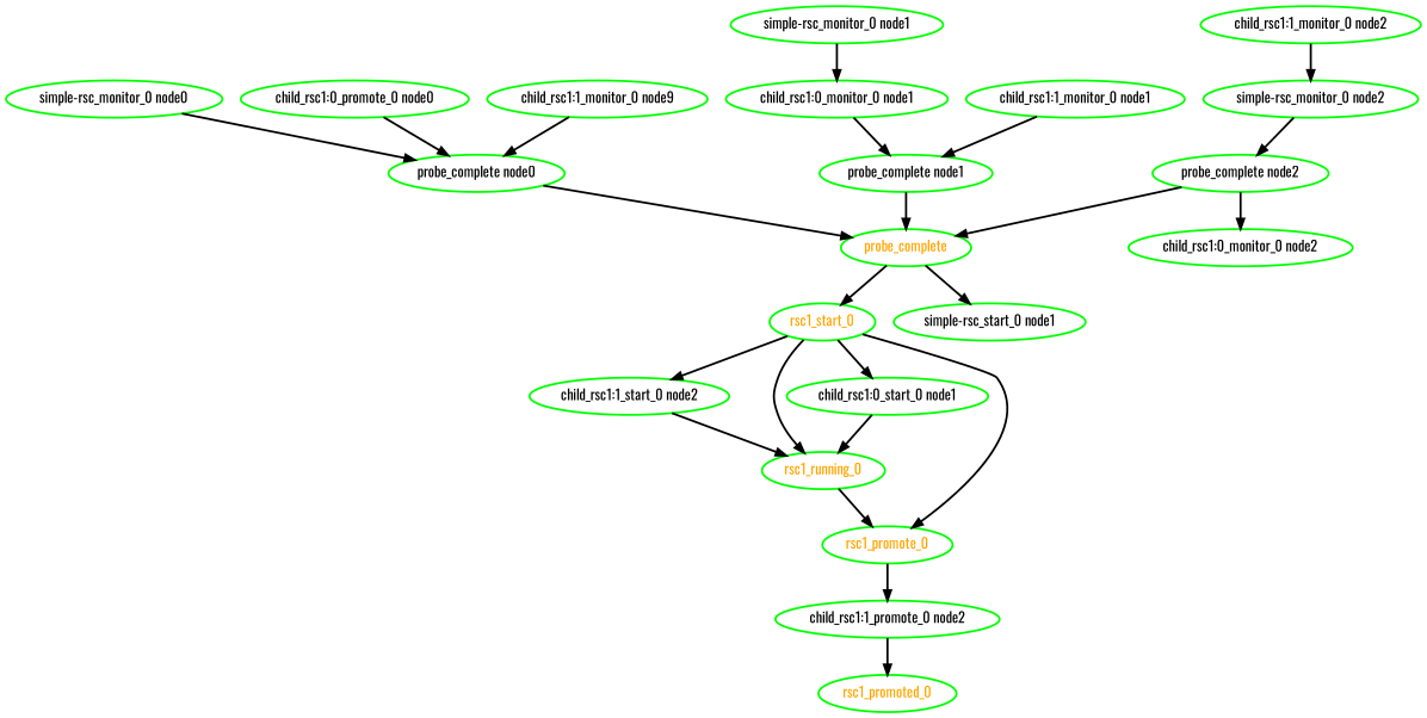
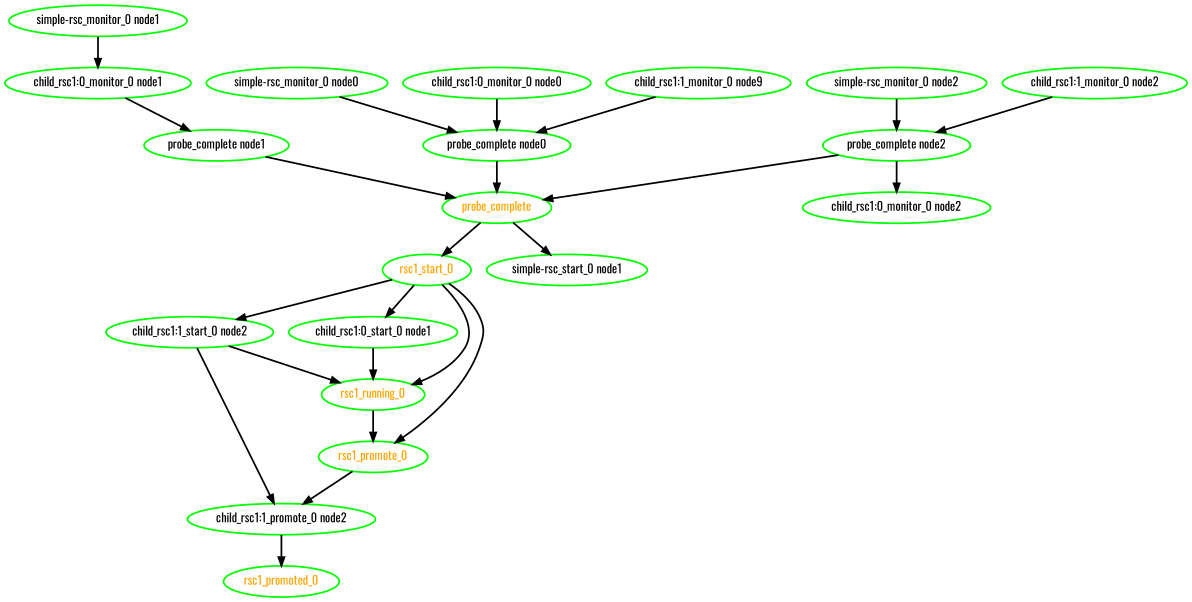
  digraph {
    fontname=Oswald
    node [color=green fontcolor=black fontname=Oswald style=bold]
    edge [fontname=Oswald style=bold]
    probe_complete [fontcolor=orange]
    rsc1_start_0 [fontcolor=orange]
    "simple-rsc_start_0 node1"
    "child_rsc1:1_start_0 node2"
    rsc1_running_0 [fontcolor=orange]
    "child_rsc1:0_start_0 node1"
    rsc1_promote_0 [fontcolor=orange]
    "probe_complete node0"
    "simple-rsc_monitor_0 node0"
-   "child_rsc1:0_monitor_0 node0" [label="child_rsc1:0_promote_0 node0"]
+   "child_rsc1:0_monitor_0 node0"
    n11 [label="child_rsc1:1_monitor_0 node9"]
    "probe_complete node1"
    "simple-rsc_monitor_0 node1"
    "child_rsc1:0_monitor_0 node1"
-   "child_rsc1:1_monitor_0 node1"
    "probe_complete node2"
    "child_rsc1:0_monitor_0 node2"
    "simple-rsc_monitor_0 node2"
    "child_rsc1:1_monitor_0 node2"
    "child_rsc1:1_promote_0 node2"
    rsc1_promoted_0 [fontcolor=orange]
    probe_complete -> rsc1_start_0
    probe_complete -> "simple-rsc_start_0 node1"
    rsc1_start_0 -> "child_rsc1:1_start_0 node2"
    rsc1_start_0 -> rsc1_running_0
    rsc1_start_0 -> "child_rsc1:0_start_0 node1"
    rsc1_start_0 -> rsc1_promote_0
    "child_rsc1:1_start_0 node2" -> rsc1_running_0
+   "child_rsc1:1_start_0 node2" -> "child_rsc1:1_promote_0 node2"
    rsc1_running_0 -> rsc1_promote_0
    "child_rsc1:0_start_0 node1" -> rsc1_running_0
    rsc1_promote_0 -> "child_rsc1:1_promote_0 node2"
    "probe_complete node0" -> probe_complete
    "simple-rsc_monitor_0 node0" -> "probe_complete node0"
    "child_rsc1:0_monitor_0 node0" -> "probe_complete node0"
    n11 -> "probe_complete node0"
    "probe_complete node1" -> probe_complete
    "simple-rsc_monitor_0 node1" -> "child_rsc1:0_monitor_0 node1"
    "child_rsc1:0_monitor_0 node1" -> "probe_complete node1"
-   "child_rsc1:1_monitor_0 node1" -> "probe_complete node1"
    "probe_complete node2" -> probe_complete
    "probe_complete node2" -> "child_rsc1:0_monitor_0 node2"
    "simple-rsc_monitor_0 node2" -> "probe_complete node2"
-   "child_rsc1:1_monitor_0 node2" -> "simple-rsc_monitor_0 node2"
+   "child_rsc1:1_monitor_0 node2" -> "probe_complete node2"
    "child_rsc1:1_promote_0 node2" -> rsc1_promoted_0
  }
